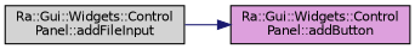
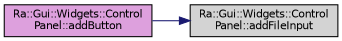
  digraph {
    rankdir=LR
    node [color=black fontname=Helvetica fontsize=10 shape=record style=filled]
    n1 [fillcolor=lightgrey fontcolor=black height=0.2 label="Ra::Gui::Widgets::Control\lPanel::addFileInput" width=0.4]
    n2 [fillcolor=plum height=0.2 label="Ra::Gui::Widgets::Control\lPanel::addButton" width=0.4]
-   n1 -> n2 [color=midnightblue fontname=Helvetica fontsize=10 labelfontname=Helvetica labelfontsize=10 style=solid]
+   n2 -> n1 [color=midnightblue fontname=Helvetica fontsize=10 labelfontname=Helvetica labelfontsize=10 style=solid]
  }
